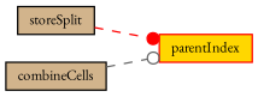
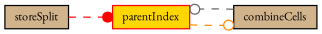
  digraph {
    fontname="EB Garamond"
    rankdir=LR
    node [color=black fillcolor=tan fontname="EB Garamond" fontsize=10 shape=record style=filled]
    edge [arrowhead=odot fontname="EB Garamond" fontsize=10 labelfontname=Helvetica labelfontsize=10 style=dashed]
    n1 [fontcolor=black height=0.2 label=storeSplit width=0.4]
    n2 [color=red fillcolor=gold height=0.2 label=parentIndex width=0.4]
    n3 [height=0.2 label=combineCells width=0.4]
    n1 -> n2 [arrowhead=dot color=red]
+   n2 -> n3 [color=darkorange]
    n3 -> n2 [color=gray40]
  }
